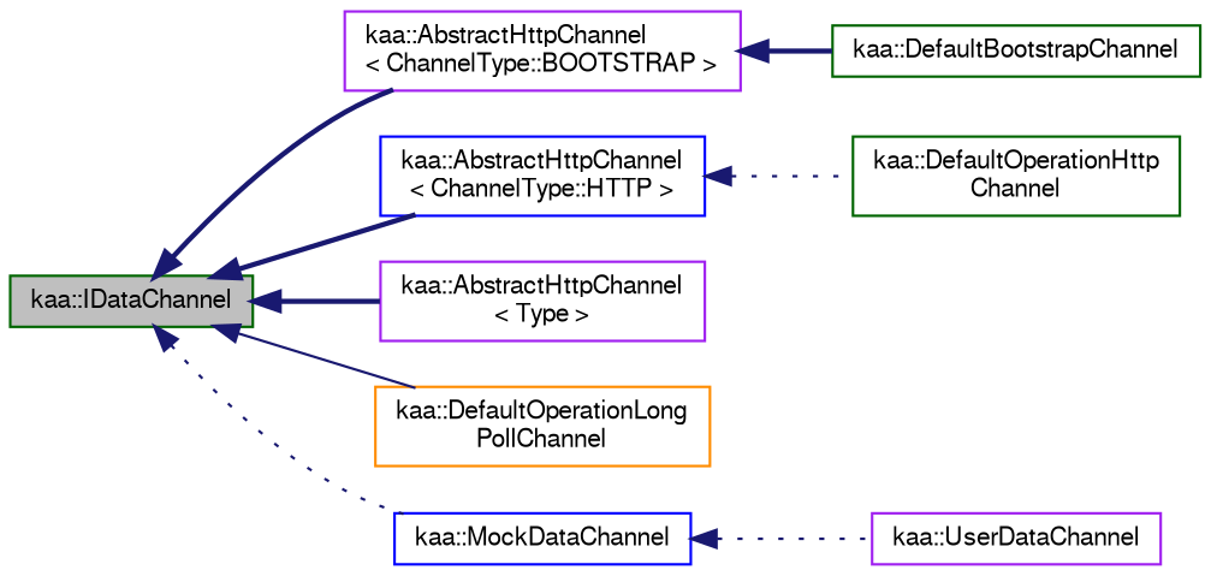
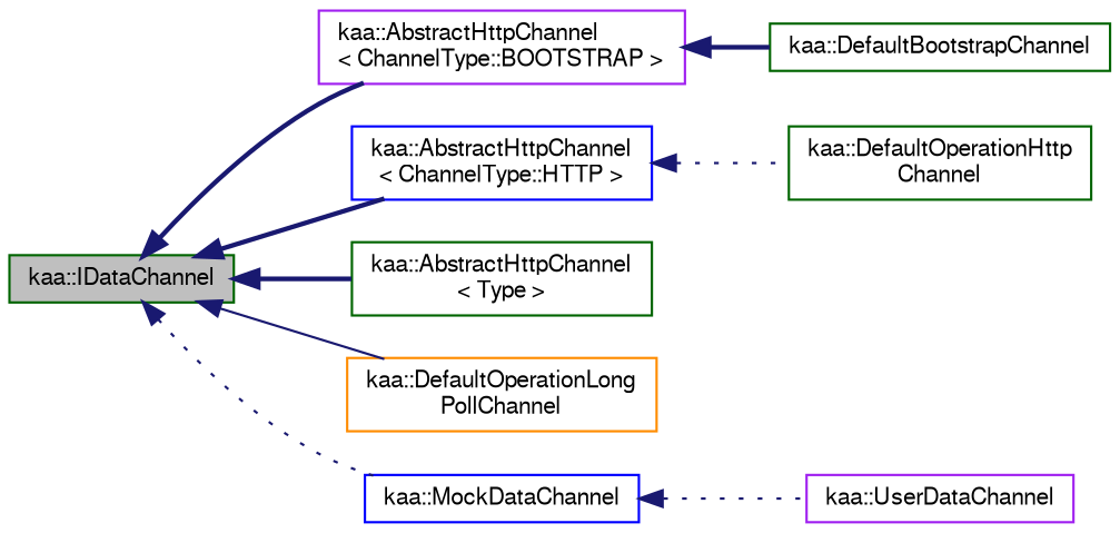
  digraph {
    rankdir=LR
    node [color=darkgreen fontname=FreeSans fontsize=10 shape=record]
    edge [color=midnightblue dir=back fontname=FreeSans fontsize=10 labelfontname=FreeSans labelfontsize=10 style=bold]
    n1 [fillcolor=grey75 fontcolor=black height=0.2 label="kaa::IDataChannel" style=filled width=0.4]
    n2 [color=purple height=0.2 label="kaa::AbstractHttpChannel\l\< ChannelType::BOOTSTRAP \>" width=0.4]
    n3 [color=blue height=0.2 label="kaa::AbstractHttpChannel\l\< ChannelType::HTTP \>" width=0.4]
-   n4 [color=purple height=0.2 label="kaa::AbstractHttpChannel\l\< Type \>" width=0.4]
+   n4 [height=0.2 label="kaa::AbstractHttpChannel\l\< Type \>" width=0.4]
    n5 [color=darkorange height=0.2 label="kaa::DefaultOperationLong\lPollChannel" width=0.4]
    n6 [color=blue height=0.2 label="kaa::MockDataChannel" width=0.4]
    n7 [height=0.2 label="kaa::DefaultBootstrapChannel" width=0.4]
    n8 [height=0.2 label="kaa::DefaultOperationHttp\lChannel" width=0.4]
    n9 [color=purple height=0.2 label="kaa::UserDataChannel" width=0.4]
    n1 -> n2
    n1 -> n3
    n1 -> n4
    n1 -> n5 [style=solid]
    n1 -> n6 [style=dotted]
    n2 -> n7
    n3 -> n8 [style=dotted]
    n6 -> n9 [style=dotted]
  }
